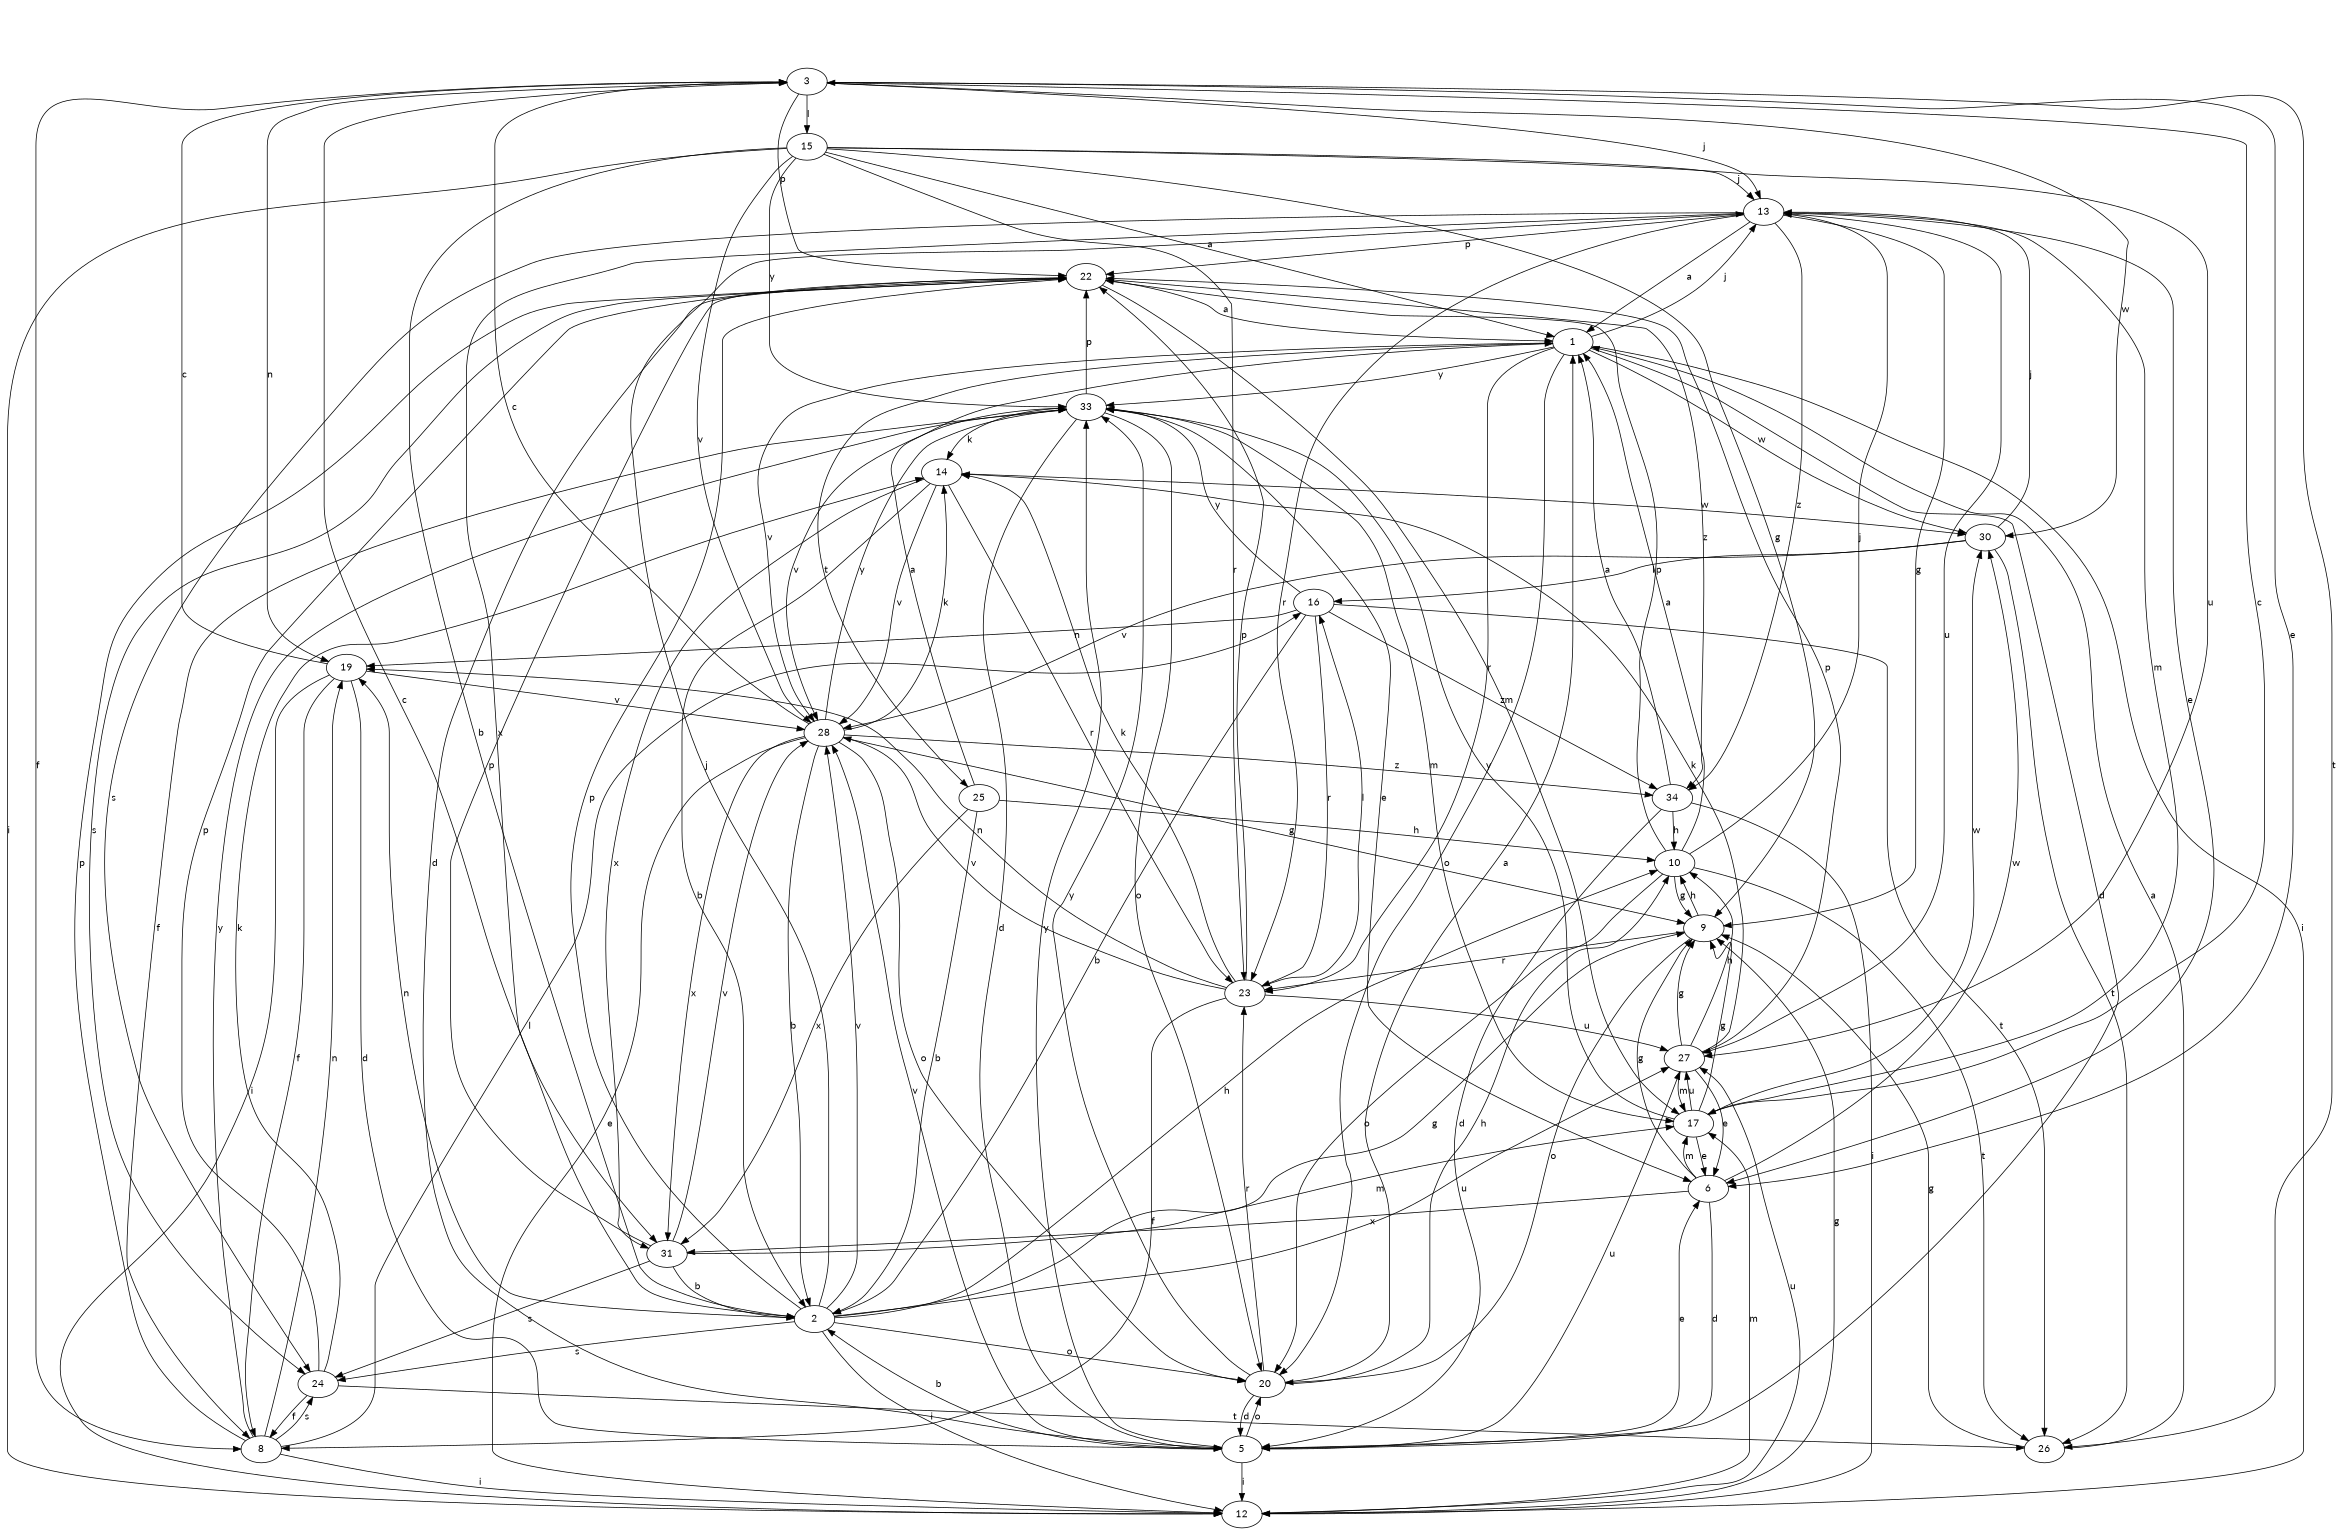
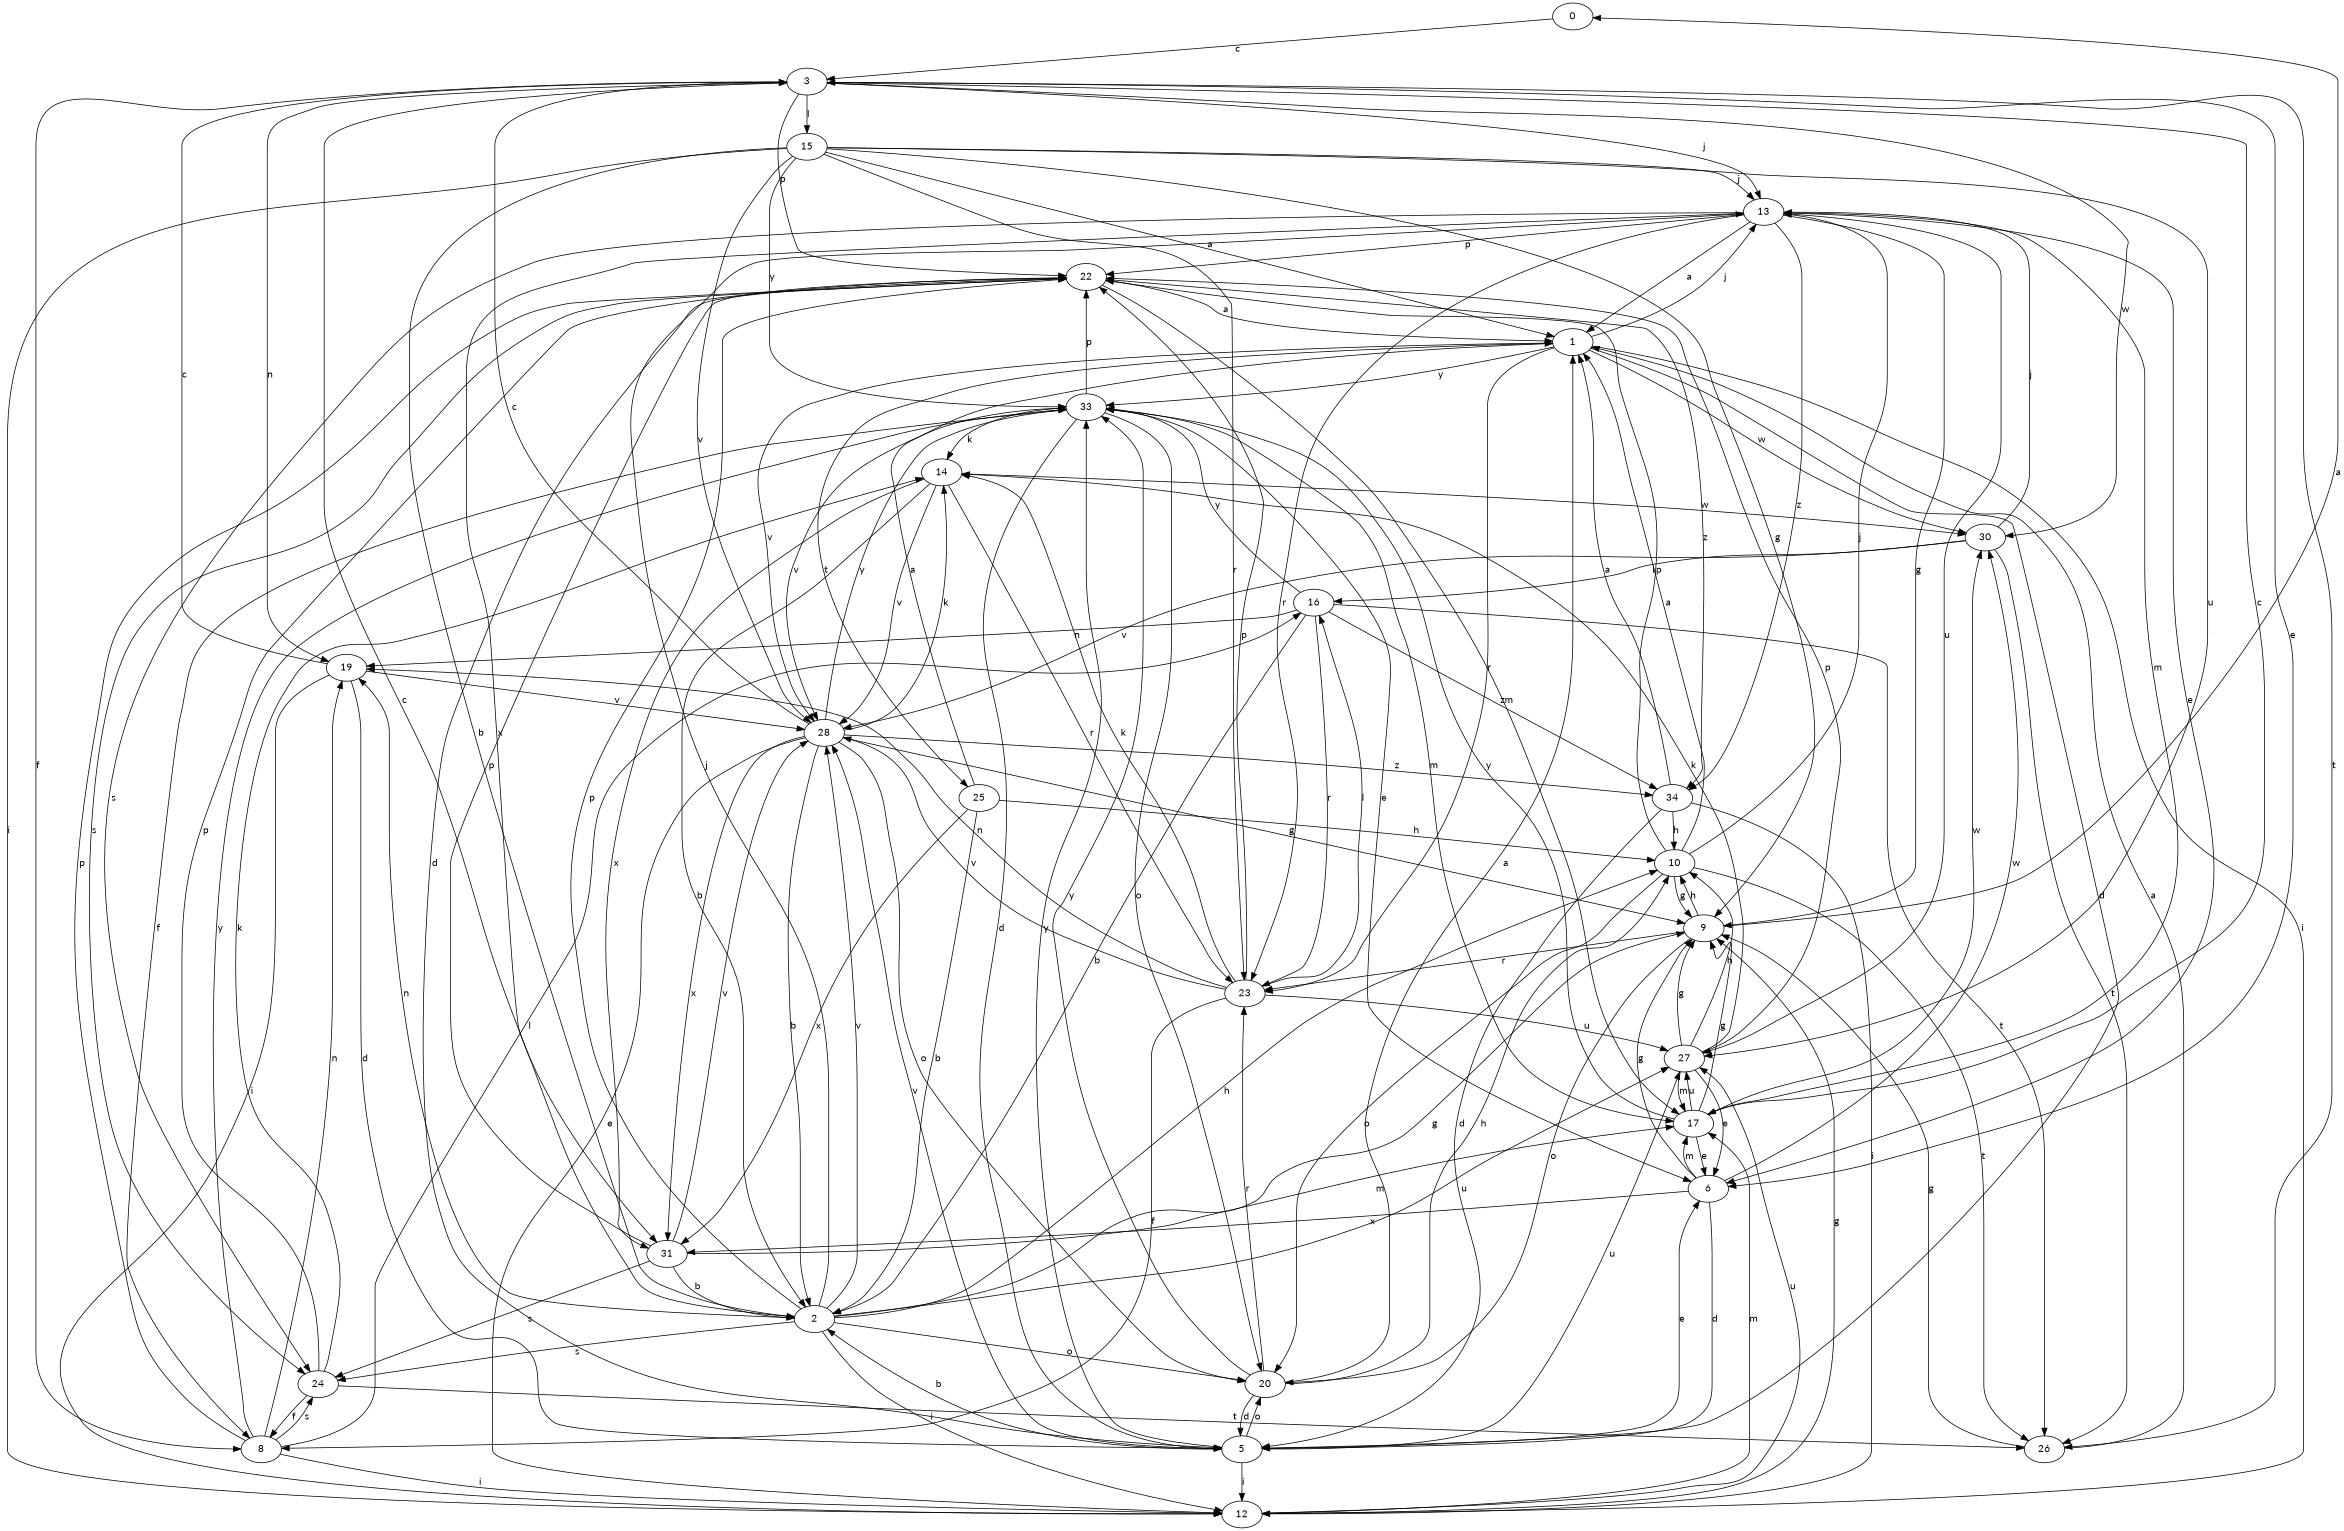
  strict digraph {
    fontname=Lato
    node [fontname=Lato]
    edge [fontname=Lato]
+   0
    3
    13
    30
    19
    22
    6
    8
    15
    26
    1
    5
    12
    20
    23
    25
    28
    33
    2
    27
    9
    17
    24
    31
    34
    10
    16
    14
+   0 -> 3 [label=c]
    3 -> 13 [label=j]
    3 -> 30 [label=w]
    3 -> 19 [label=n]
    3 -> 22 [label=p]
    3 -> 6 [label=e]
    3 -> 8 [label=f]
    3 -> 15 [label=l]
    3 -> 26 [label=t]
    13 -> 22 [label=p]
    13 -> 6 [label=e]
    13 -> 1 [label=a]
    13 -> 23 [label=r]
    13 -> 27 [label=u]
    13 -> 9 [label=g]
    13 -> 17 [label=m]
    13 -> 24 [label=s]
    13 -> 31 [label=x]
    13 -> 34 [label=z]
    30 -> 13 [label=j]
    30 -> 26 [label=t]
    30 -> 28 [label=v]
    30 -> 16 [label=l]
    19 -> 3 [label=c]
-   19 -> 8 [label=f]
    19 -> 5 [label=d]
    19 -> 12 [label=i]
    19 -> 28 [label=v]
    22 -> 1 [label=a]
    22 -> 5 [label=d]
    22 -> 17 [label=m]
    22 -> 24 [label=s]
    22 -> 34 [label=z]
    6 -> 30 [label=w]
    6 -> 5 [label=d]
    6 -> 9 [label=g]
    6 -> 17 [label=m]
    6 -> 31 [label=x]
    8 -> 19 [label=n]
    8 -> 22 [label=p]
    8 -> 12 [label=i]
    8 -> 33 [label=y]
    8 -> 24 [label=s]
    8 -> 16 [label=l]
    15 -> 13 [label=j]
    15 -> 1 [label=a]
    15 -> 12 [label=i]
    15 -> 23 [label=r]
    15 -> 28 [label=v]
    15 -> 33 [label=y]
    15 -> 2 [label=b]
    15 -> 27 [label=u]
    15 -> 9 [label=g]
    26 -> 1 [label=a]
    26 -> 9 [label=g]
    1 -> 13 [label=j]
    1 -> 30 [label=w]
    1 -> 5 [label=d]
    1 -> 12 [label=i]
-   1 -> 20 [label=o]
    1 -> 23 [label=r]
    1 -> 25 [label=t]
    1 -> 28 [label=v]
    1 -> 33 [label=y]
    5 -> 6 [label=e]
    5 -> 12 [label=i]
    5 -> 20 [label=o]
    5 -> 28 [label=v]
    5 -> 33 [label=y]
    5 -> 2 [label=b]
    5 -> 27 [label=u]
    12 -> 27 [label=u]
    12 -> 9 [label=g]
    12 -> 17 [label=m]
    20 -> 1 [label=a]
    20 -> 5 [label=d]
    20 -> 23 [label=r]
    20 -> 33 [label=y]
    20 -> 10 [label=h]
    23 -> 19 [label=n]
    23 -> 22 [label=p]
    23 -> 8 [label=f]
    23 -> 28 [label=v]
    23 -> 27 [label=u]
    23 -> 16 [label=l]
    23 -> 14 [label=k]
    25 -> 1 [label=a]
    25 -> 2 [label=b]
    25 -> 31 [label=x]
    25 -> 10 [label=h]
    28 -> 3 [label=c]
    28 -> 12 [label=e]
    28 -> 20 [label=o]
    28 -> 33 [label=y]
    28 -> 2 [label=b]
    28 -> 9 [label=g]
    28 -> 31 [label=x]
    28 -> 34 [label=z]
    28 -> 14 [label=k]
    33 -> 22 [label=p]
    33 -> 6 [label=e]
    33 -> 8 [label=f]
    33 -> 5 [label=d]
    33 -> 20 [label=o]
    33 -> 28 [label=v]
    33 -> 17 [label=m]
    33 -> 14 [label=k]
    2 -> 3 [label=c]
    2 -> 13 [label=j]
    2 -> 19 [label=n]
    2 -> 22 [label=p]
    2 -> 12 [label=i]
    2 -> 20 [label=o]
    2 -> 28 [label=v]
    2 -> 27 [label=u]
    2 -> 9 [label=g]
    2 -> 24 [label=s]
    2 -> 10 [label=h]
    27 -> 22 [label=p]
    27 -> 6 [label=e]
    27 -> 9 [label=g]
    27 -> 17 [label=m]
    27 -> 10 [label=h]
    27 -> 14 [label=k]
+   9 -> 0 [label=a]
    9 -> 20 [label=o]
    9 -> 23 [label=r]
    9 -> 10 [label=h]
    17 -> 3 [label=c]
    17 -> 30 [label=w]
    17 -> 6 [label=e]
    17 -> 33 [label=y]
    17 -> 27 [label=u]
    17 -> 9 [label=g]
    24 -> 22 [label=p]
    24 -> 8 [label=f]
    24 -> 26 [label=t]
    24 -> 14 [label=k]
    31 -> 22 [label=p]
    31 -> 28 [label=v]
    31 -> 2 [label=b]
    31 -> 17 [label=m]
    31 -> 24 [label=s]
    34 -> 1 [label=a]
    34 -> 5 [label=d]
    34 -> 12 [label=i]
    34 -> 10 [label=h]
    10 -> 13 [label=j]
    10 -> 22 [label=p]
    10 -> 26 [label=t]
    10 -> 1 [label=a]
    10 -> 20 [label=o]
    10 -> 9 [label=g]
    16 -> 19 [label=n]
    16 -> 26 [label=t]
    16 -> 23 [label=r]
    16 -> 33 [label=y]
    16 -> 2 [label=b]
    16 -> 34 [label=z]
    14 -> 30 [label=w]
    14 -> 23 [label=r]
    14 -> 28 [label=v]
    14 -> 2 [label=b]
    14 -> 31 [label=x]
  }
